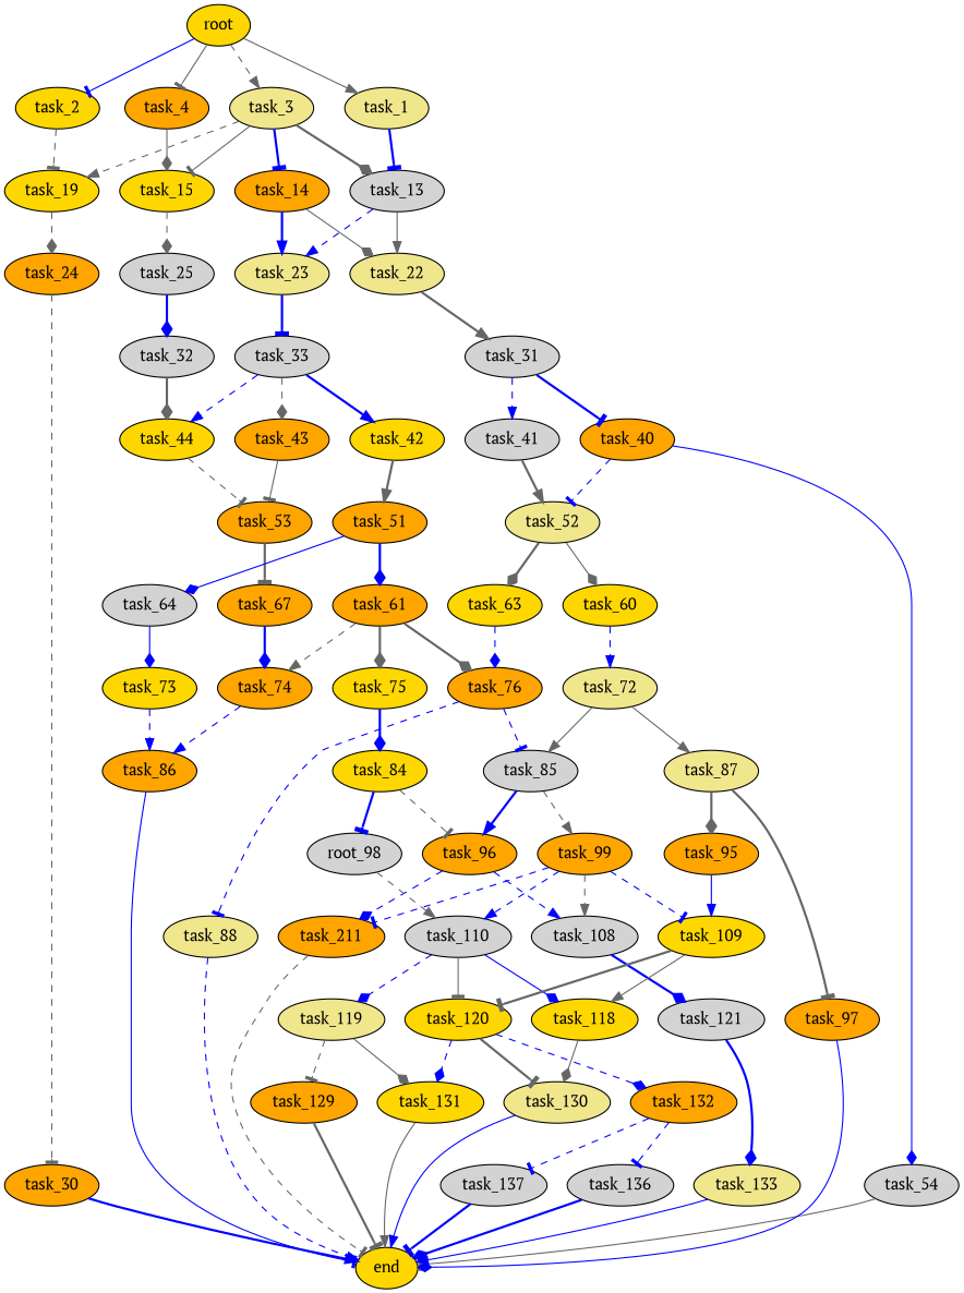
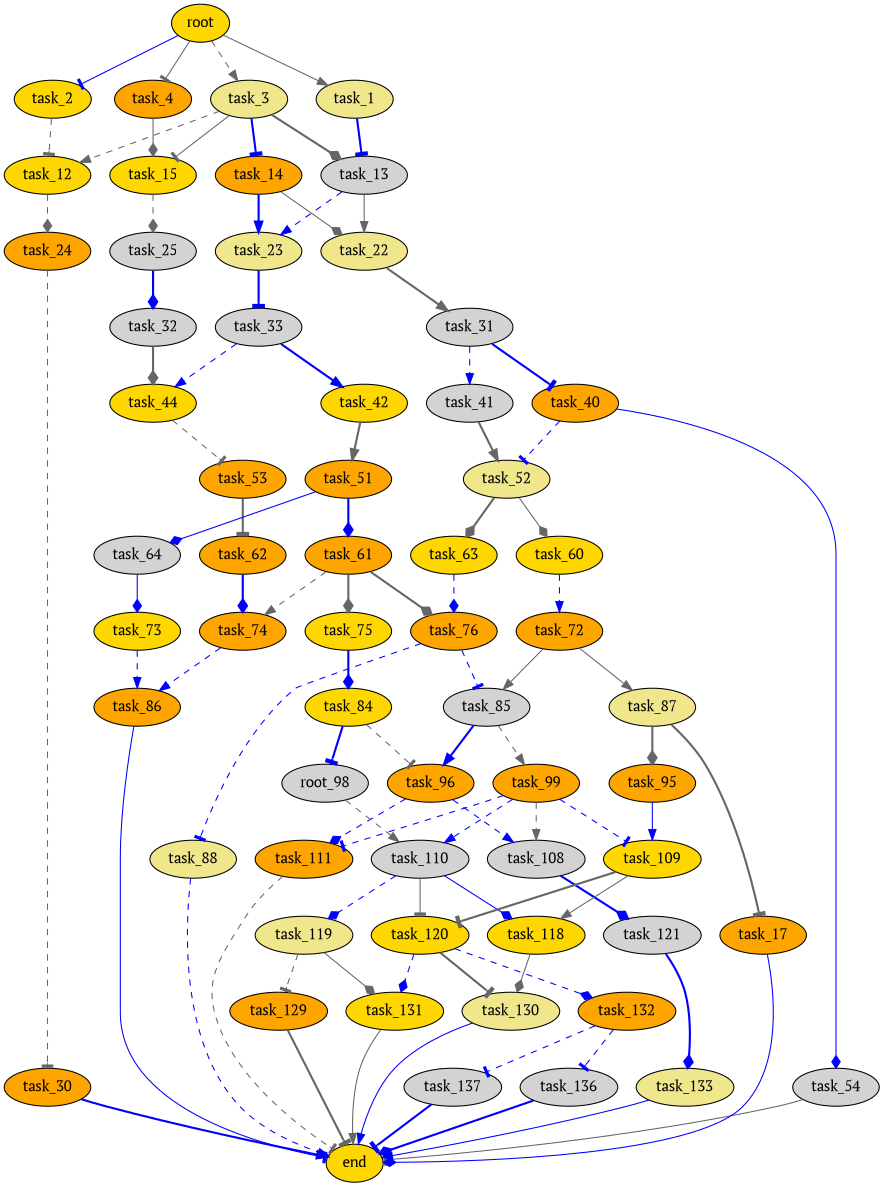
  digraph {
    fontname="PT Serif"
    node [fillcolor=orange fontname="PT Serif" style=filled]
    edge [arrowhead=normal color=blue fontname="PT Serif" style=dashed]
    root [fillcolor=gold]
    task_1 [fillcolor=khaki]
    task_2 [fillcolor=gold]
    task_3 [fillcolor=khaki]
    task_4
    task_13 [fillcolor=lightgrey]
-   task_12 [fillcolor=gold label=task_19]
+   task_12 [fillcolor=gold]
    task_14
    task_15 [fillcolor=gold]
    task_22 [fillcolor=khaki]
    task_23 [fillcolor=khaki]
    task_24
    task_25 [fillcolor=lightgrey]
    task_31 [fillcolor=lightgrey]
    task_33 [fillcolor=lightgrey]
    task_30
    task_32 [fillcolor=lightgrey]
    end [fillcolor=gold]
    task_40
    task_41 [fillcolor=lightgrey]
    task_44 [fillcolor=gold]
    task_42 [fillcolor=gold]
-   task_43
    task_52 [fillcolor=khaki]
    task_54 [fillcolor=lightgrey]
    task_53
    task_51
    task_60 [fillcolor=gold]
    task_63 [fillcolor=gold]
-   task_62 [label=task_67]
+   task_62
    task_61
    task_64 [fillcolor=lightgrey]
-   task_72 [fillcolor=khaki]
+   task_72
    task_76
    task_74
    task_75 [fillcolor=gold]
    task_73 [fillcolor=gold]
    task_86
    task_84 [fillcolor=gold]
    task_85 [fillcolor=lightgrey]
    task_88 [fillcolor=khaki]
    task_87 [fillcolor=khaki]
    task_96
    task_99
    task_95
-   task_97
+   task_97 [label=task_17]
    n47 [fillcolor=lightgrey label=root_98]
    task_108 [fillcolor=lightgrey]
-   task_111 [label=task_211]
+   task_111
    task_110 [fillcolor=lightgrey]
    task_109 [fillcolor=gold]
    task_121 [fillcolor=lightgrey]
    task_118 [fillcolor=gold]
    task_120 [fillcolor=gold]
    task_119 [fillcolor=khaki]
    task_130 [fillcolor=khaki]
    task_131 [fillcolor=gold]
    task_132
    task_133 [fillcolor=khaki]
    task_129
    task_136 [fillcolor=lightgrey]
    task_137 [fillcolor=lightgrey]
    root -> task_1 [color=gray40 style=solid]
    root -> task_2 [arrowhead=tee style=solid]
    root -> task_3 [color=gray40]
    root -> task_4 [arrowhead=tee color=gray40 style=solid]
    task_1 -> task_13 [arrowhead=tee style=bold]
    task_2 -> task_12 [arrowhead=tee color=gray40]
    task_3 -> task_13 [arrowhead=diamond color=gray40 style=bold]
    task_3 -> task_12 [color=gray40]
    task_3 -> task_14 [arrowhead=tee style=bold]
    task_3 -> task_15 [arrowhead=tee color=gray40 style=solid]
    task_4 -> task_15 [arrowhead=diamond color=gray40 style=solid]
    task_13 -> task_22 [color=gray40 style=solid]
    task_13 -> task_23
    task_12 -> task_24 [arrowhead=diamond color=gray40]
    task_14 -> task_22 [arrowhead=diamond color=gray40 style=solid]
    task_14 -> task_23 [style=bold]
    task_15 -> task_25 [arrowhead=diamond color=gray40]
    task_22 -> task_31 [color=gray40 style=bold]
    task_23 -> task_33 [arrowhead=tee style=bold]
    task_24 -> task_30 [arrowhead=tee color=gray40]
    task_25 -> task_32 [arrowhead=diamond style=bold]
    task_31 -> task_40 [arrowhead=tee style=bold]
    task_31 -> task_41
    task_33 -> task_44
    task_33 -> task_42 [style=bold]
-   task_33 -> task_43 [arrowhead=diamond color=gray40]
    task_30 -> end [style=bold]
    task_32 -> task_44 [arrowhead=diamond color=gray40 style=bold]
    task_40 -> task_52 [arrowhead=tee]
    task_40 -> task_54 [arrowhead=diamond style=solid]
    task_41 -> task_52 [color=gray40 style=bold]
    task_44 -> task_53 [arrowhead=tee color=gray40]
    task_42 -> task_51 [color=gray40 style=bold]
-   task_43 -> task_53 [arrowhead=tee color=gray40 style=solid]
    task_52 -> task_60 [arrowhead=diamond color=gray40 style=solid]
    task_52 -> task_63 [arrowhead=diamond color=gray40 style=bold]
    task_54 -> end [arrowhead=tee color=gray40 style=solid]
    task_53 -> task_62 [arrowhead=tee color=gray40 style=bold]
    task_51 -> task_61 [arrowhead=diamond style=bold]
    task_51 -> task_64 [arrowhead=diamond style=solid]
    task_60 -> task_72
    task_63 -> task_76 [arrowhead=diamond]
    task_62 -> task_74 [arrowhead=diamond style=bold]
    task_61 -> task_76 [arrowhead=diamond color=gray40 style=bold]
    task_61 -> task_74 [color=gray40]
    task_61 -> task_75 [arrowhead=diamond color=gray40 style=bold]
    task_64 -> task_73 [arrowhead=diamond style=solid]
    task_72 -> task_85 [color=gray40 style=solid]
    task_72 -> task_87 [color=gray40 style=solid]
    task_76 -> task_85 [arrowhead=tee]
    task_76 -> task_88 [arrowhead=tee]
    task_74 -> task_86
    task_75 -> task_84 [arrowhead=diamond style=bold]
    task_73 -> task_86
    task_86 -> end [arrowhead=tee style=solid]
    task_84 -> task_96 [arrowhead=tee color=gray40]
    task_84 -> n47 [arrowhead=tee style=bold]
    task_85 -> task_96 [style=bold]
    task_85 -> task_99 [color=gray40]
    task_88 -> end
    task_87 -> task_95 [arrowhead=diamond color=gray40 style=bold]
    task_87 -> task_97 [arrowhead=tee color=gray40 style=bold]
    task_96 -> task_108
    task_96 -> task_111 [arrowhead=diamond]
    task_99 -> task_108 [color=gray40]
    task_99 -> task_111 [arrowhead=tee]
    task_99 -> task_110
    task_99 -> task_109 [arrowhead=tee]
    task_95 -> task_109 [style=solid]
    task_97 -> end [arrowhead=diamond style=solid]
    n47 -> task_110 [color=gray40]
    task_108 -> task_121 [arrowhead=diamond style=bold]
    task_111 -> end [arrowhead=tee color=gray40]
    task_110 -> task_118 [arrowhead=diamond style=solid]
    task_110 -> task_120 [arrowhead=tee color=gray40 style=solid]
    task_110 -> task_119 [arrowhead=diamond]
    task_109 -> task_118 [color=gray40 style=solid]
    task_109 -> task_120 [arrowhead=tee color=gray40 style=bold]
    task_121 -> task_133 [arrowhead=diamond style=bold]
    task_118 -> task_130 [arrowhead=diamond color=gray40 style=solid]
    task_120 -> task_130 [arrowhead=tee color=gray40 style=bold]
    task_120 -> task_131 [arrowhead=diamond]
    task_120 -> task_132 [arrowhead=diamond]
    task_119 -> task_131 [arrowhead=diamond color=gray40 style=solid]
    task_119 -> task_129 [arrowhead=tee color=gray40]
    task_130 -> end [style=solid]
    task_131 -> end [color=gray40 style=solid]
    task_132 -> task_136 [arrowhead=tee]
    task_132 -> task_137 [arrowhead=tee]
    task_133 -> end [style=solid]
    task_129 -> end [arrowhead=tee color=gray40 style=bold]
    task_136 -> end [arrowhead=diamond style=bold]
    task_137 -> end [arrowhead=tee style=bold]
  }
